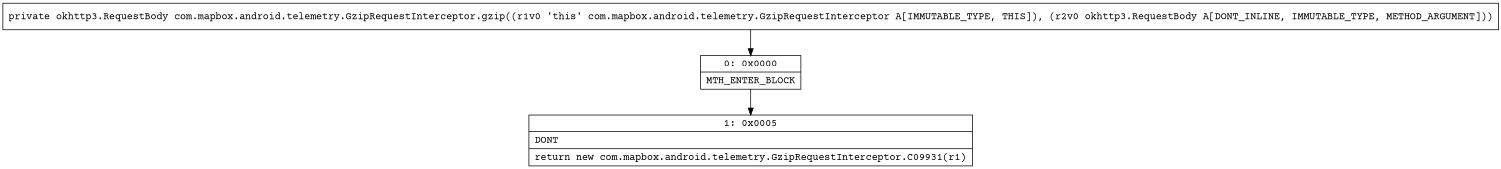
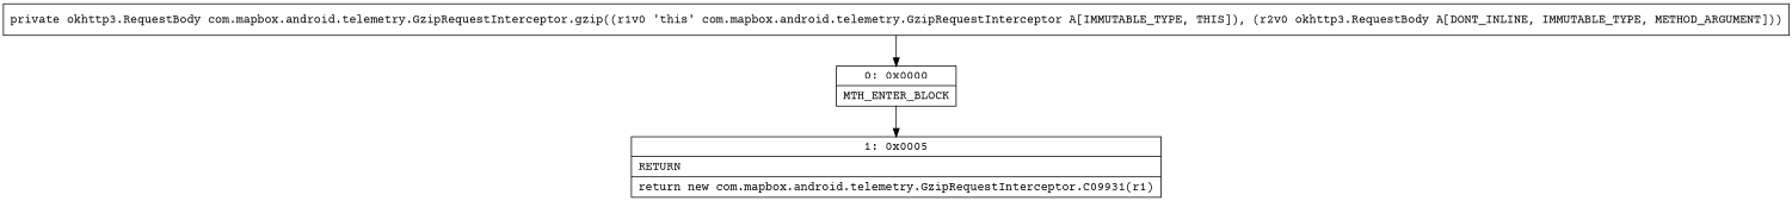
  digraph {
    fontname="Courier Prime"
    node [shape=record fontname="Courier Prime"]
    edge [fontname="Courier Prime"]
    n1 [label="{0\:\ 0x0000|MTH_ENTER_BLOCK\l}"]
-   n2 [label="{1\:\ 0x0005|DONT\l|return new com.mapbox.android.telemetry.GzipRequestInterceptor.C09931(r1)\l}"]
+   n2 [label="{1\:\ 0x0005|RETURN\l|return new com.mapbox.android.telemetry.GzipRequestInterceptor.C09931(r1)\l}"]
    n3 [label="{private okhttp3.RequestBody com.mapbox.android.telemetry.GzipRequestInterceptor.gzip((r1v0 'this' com.mapbox.android.telemetry.GzipRequestInterceptor A[IMMUTABLE_TYPE, THIS]), (r2v0 okhttp3.RequestBody A[DONT_INLINE, IMMUTABLE_TYPE, METHOD_ARGUMENT])) }"]
    n1 -> n2
    n3 -> n1
  }
